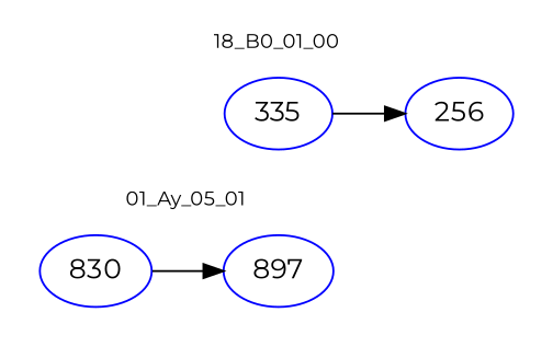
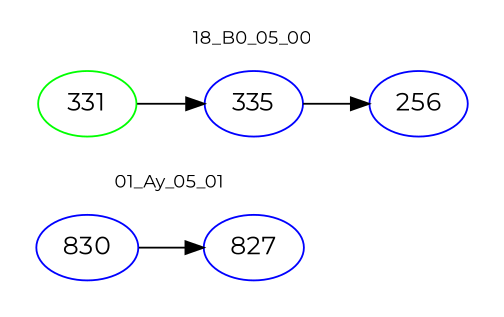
  digraph {
    fontname=Montserrat
    rankdir=LR
    node [color=blue fontname=Montserrat]
    edge [color=black fontname=Montserrat]
    n1 [label=830]
-   n2 [label=897]
+   n2 [label=827]
+   n3 [color=green label=331]
    n4 [label=335]
    n5 [label=256]
    subgraph cluster_1 {
      color=white
      fontsize=10
      label="01_Ay_05_01"
      n1
      n2
    }
    subgraph cluster_2 {
      color=white
      fontsize=10
-     label="18_B0_01_00"
+     label="18_B0_05_00"
+     n3
      n4
      n5
    }
    n1 -> n2
+   n3 -> n4
    n4 -> n5
  }
